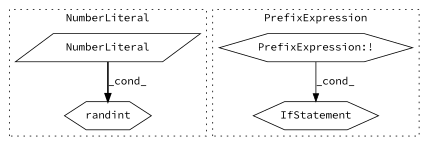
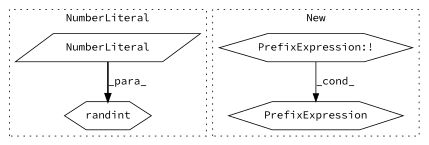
  digraph {
    fontname="Source Code Pro"
    node [fontname="Source Code Pro" l=1 shape=hexagon]
    edge [fontname="Source Code Pro"]
    n1 [a=32 l="8,1" label=randint s="239,255"]
    n2 [a=34 label=NumberLiteral s=247 shape=parallelogram]
-   n3 [a=25 l="4,2" label=IfStatement s="606,636"]
+   n3 [a=25 l="4,2" label=PrefixExpression s="606,636"]
    n4 [a=38 label="PrefixExpression:!" s=610]
    subgraph cluster_1 {
      label=NumberLiteral
      style=dotted
      n1
      n2
    }
    subgraph cluster_2 {
-     label=PrefixExpression
+     label=New
      style=dotted
      n3
      n4
    }
-   n2 -> n1 [label=_cond_ style=bold]
+   n2 -> n1 [label=_para_ style=bold]
    n4 -> n3 [label=_cond_ style=solid]
  }
